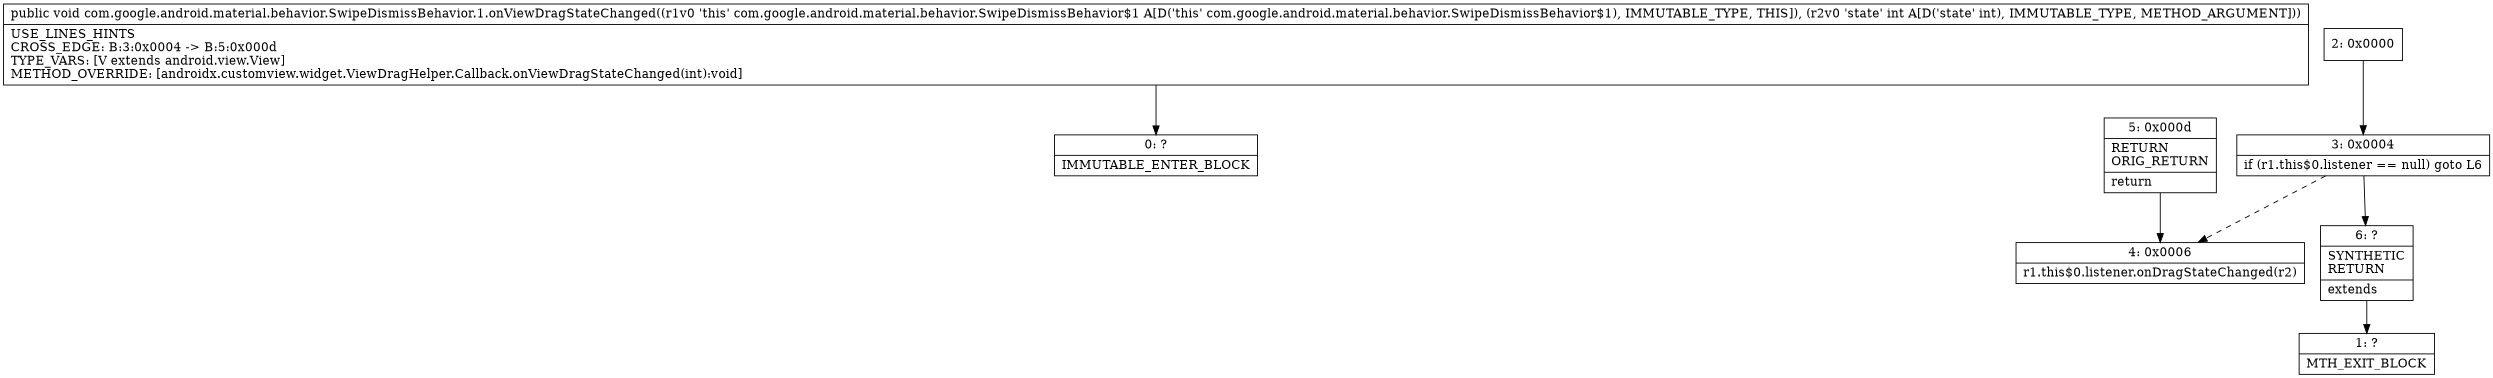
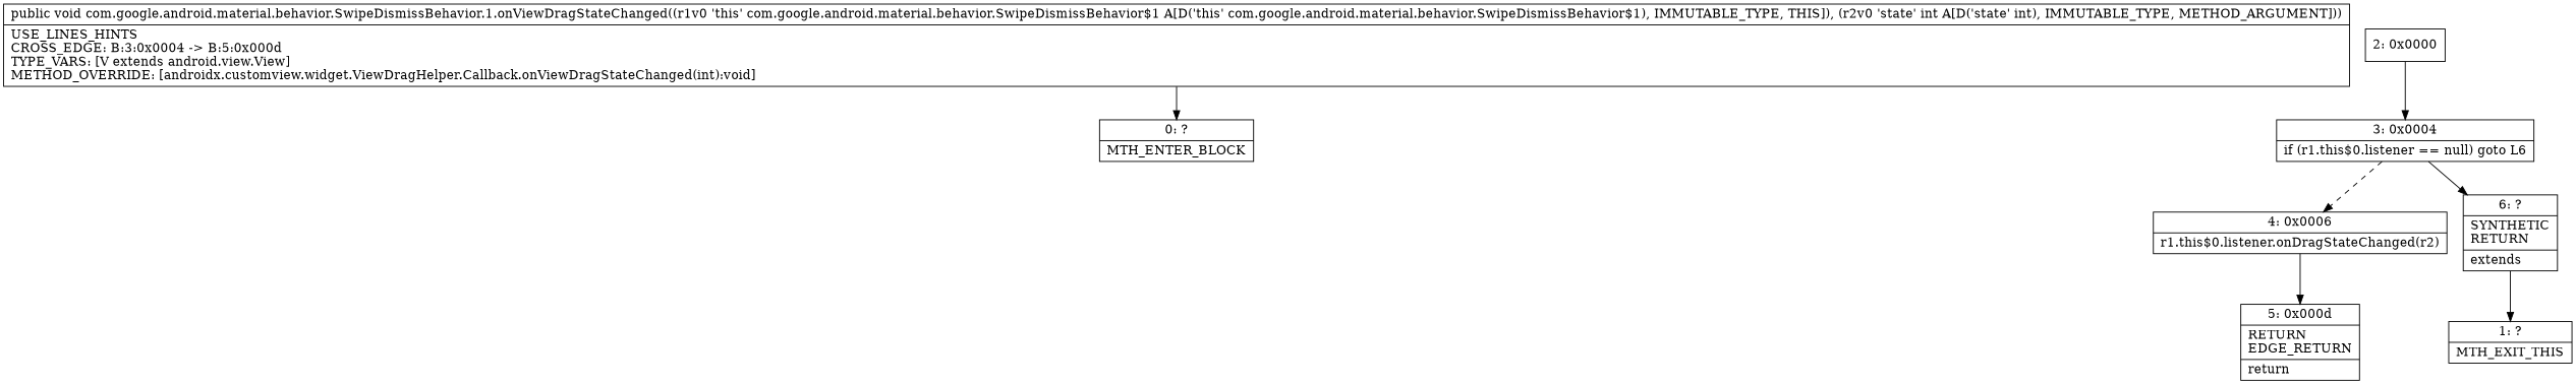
  digraph {
    node [shape=record]
-   n1 [label="{0\:\ ?|IMMUTABLE_ENTER_BLOCK\l}"]
+   n1 [label="{0\:\ ?|MTH_ENTER_BLOCK\l}"]
    n2 [label="{2\:\ 0x0000}"]
    n3 [label="{3\:\ 0x0004|if (r1.this$0.listener == null) goto L6\l}"]
    n4 [label="{4\:\ 0x0006|r1.this$0.listener.onDragStateChanged(r2)\l}"]
    n5 [label="{6\:\ ?|SYNTHETIC\lRETURN\l|extends\l}"]
-   n6 [label="{5\:\ 0x000d|RETURN\lORIG_RETURN\l|return\l}"]
-   n7 [label="{1\:\ ?|MTH_EXIT_BLOCK\l}"]
+   n6 [label="{5\:\ 0x000d|RETURN\lEDGE_RETURN\l|return\l}"]
+   n7 [label="{1\:\ ?|MTH_EXIT_THIS\l}"]
    n8 [label="{public void com.google.android.material.behavior.SwipeDismissBehavior.1.onViewDragStateChanged((r1v0 'this' com.google.android.material.behavior.SwipeDismissBehavior$1 A[D('this' com.google.android.material.behavior.SwipeDismissBehavior$1), IMMUTABLE_TYPE, THIS]), (r2v0 'state' int A[D('state' int), IMMUTABLE_TYPE, METHOD_ARGUMENT]))  | USE_LINES_HINTS\lCROSS_EDGE: B:3:0x0004 \-\> B:5:0x000d\lTYPE_VARS: [V extends android.view.View]\lMETHOD_OVERRIDE: [androidx.customview.widget.ViewDragHelper.Callback.onViewDragStateChanged(int):void]\l}"]
    n2 -> n3
    n3 -> n4 [style=dashed]
    n3 -> n5
-   n6 -> n4
+   n4 -> n6
    n5 -> n7
    n8 -> n1
  }
